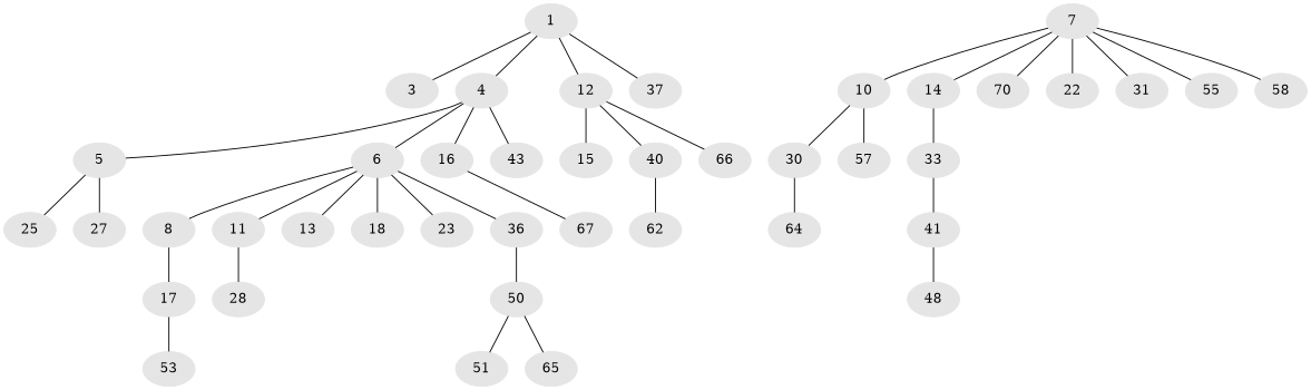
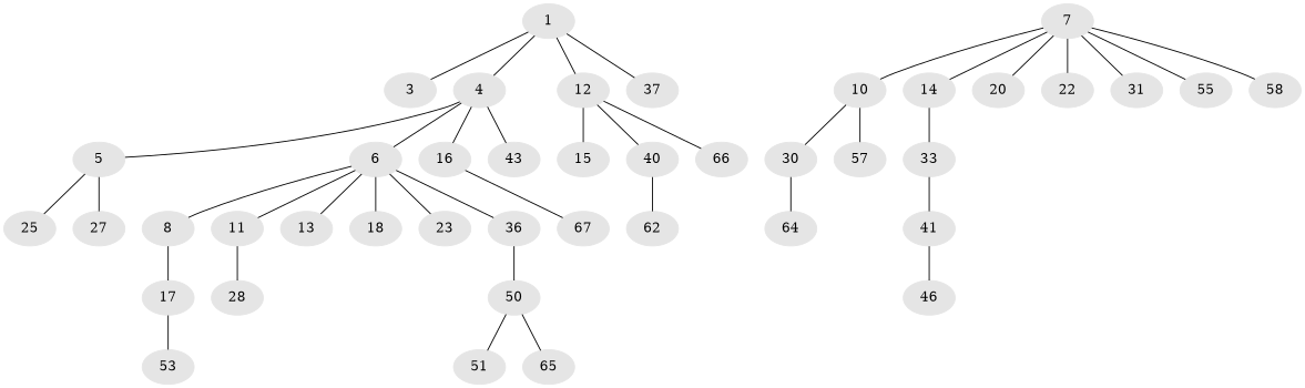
  graph {
    node [color=gray90 style=filled]
    1 [super="+2"]
    3 [super="+24"]
    4 [super="+39"]
    12 [super="+29"]
    37
    5 [super="+38"]
    6 [super="+34"]
    16 [super="+35"]
    43 [super="+56"]
    7 [super="+9"]
    10 [super="+21"]
    14
-   20 [super="+48" label=70]
+   20 [super="+48"]
    22
    31 [super="+67"]
    55
    58
    15
    40 [super="+59"]
    66
    25 [super="+49"]
    27
    8
    11 [super="+60"]
    13 [super="+45"]
    18
    23
    36 [super="+63"]
    n29 [label=67]
    17 [super="+19"]
    28 [super="+54"]
    50 [super="+52"]
    30 [super="+44"]
    57
    33 [super="+47"]
    53
    64
    62
    41
-   46 [label=48]
+   46
    51
    65
    1 -- 3
    1 -- 4
    1 -- 12
    1 -- 37
    4 -- 5
    4 -- 6
    4 -- 16
    4 -- 43
    12 -- 15
    12 -- 40
    12 -- 66
    5 -- 25
    5 -- 27
    6 -- 8
    6 -- 11
    6 -- 13
    6 -- 18
    6 -- 23
    6 -- 36
    16 -- n29
    7 -- 10
    7 -- 14
    7 -- 20
    7 -- 22
    7 -- 31
    7 -- 55
    7 -- 58
    10 -- 30
    10 -- 57
    14 -- 33
    40 -- 62
    8 -- 17
    11 -- 28
    36 -- 50
    17 -- 53
    50 -- 51
    50 -- 65
    30 -- 64
    33 -- 41
    41 -- 46
  }
